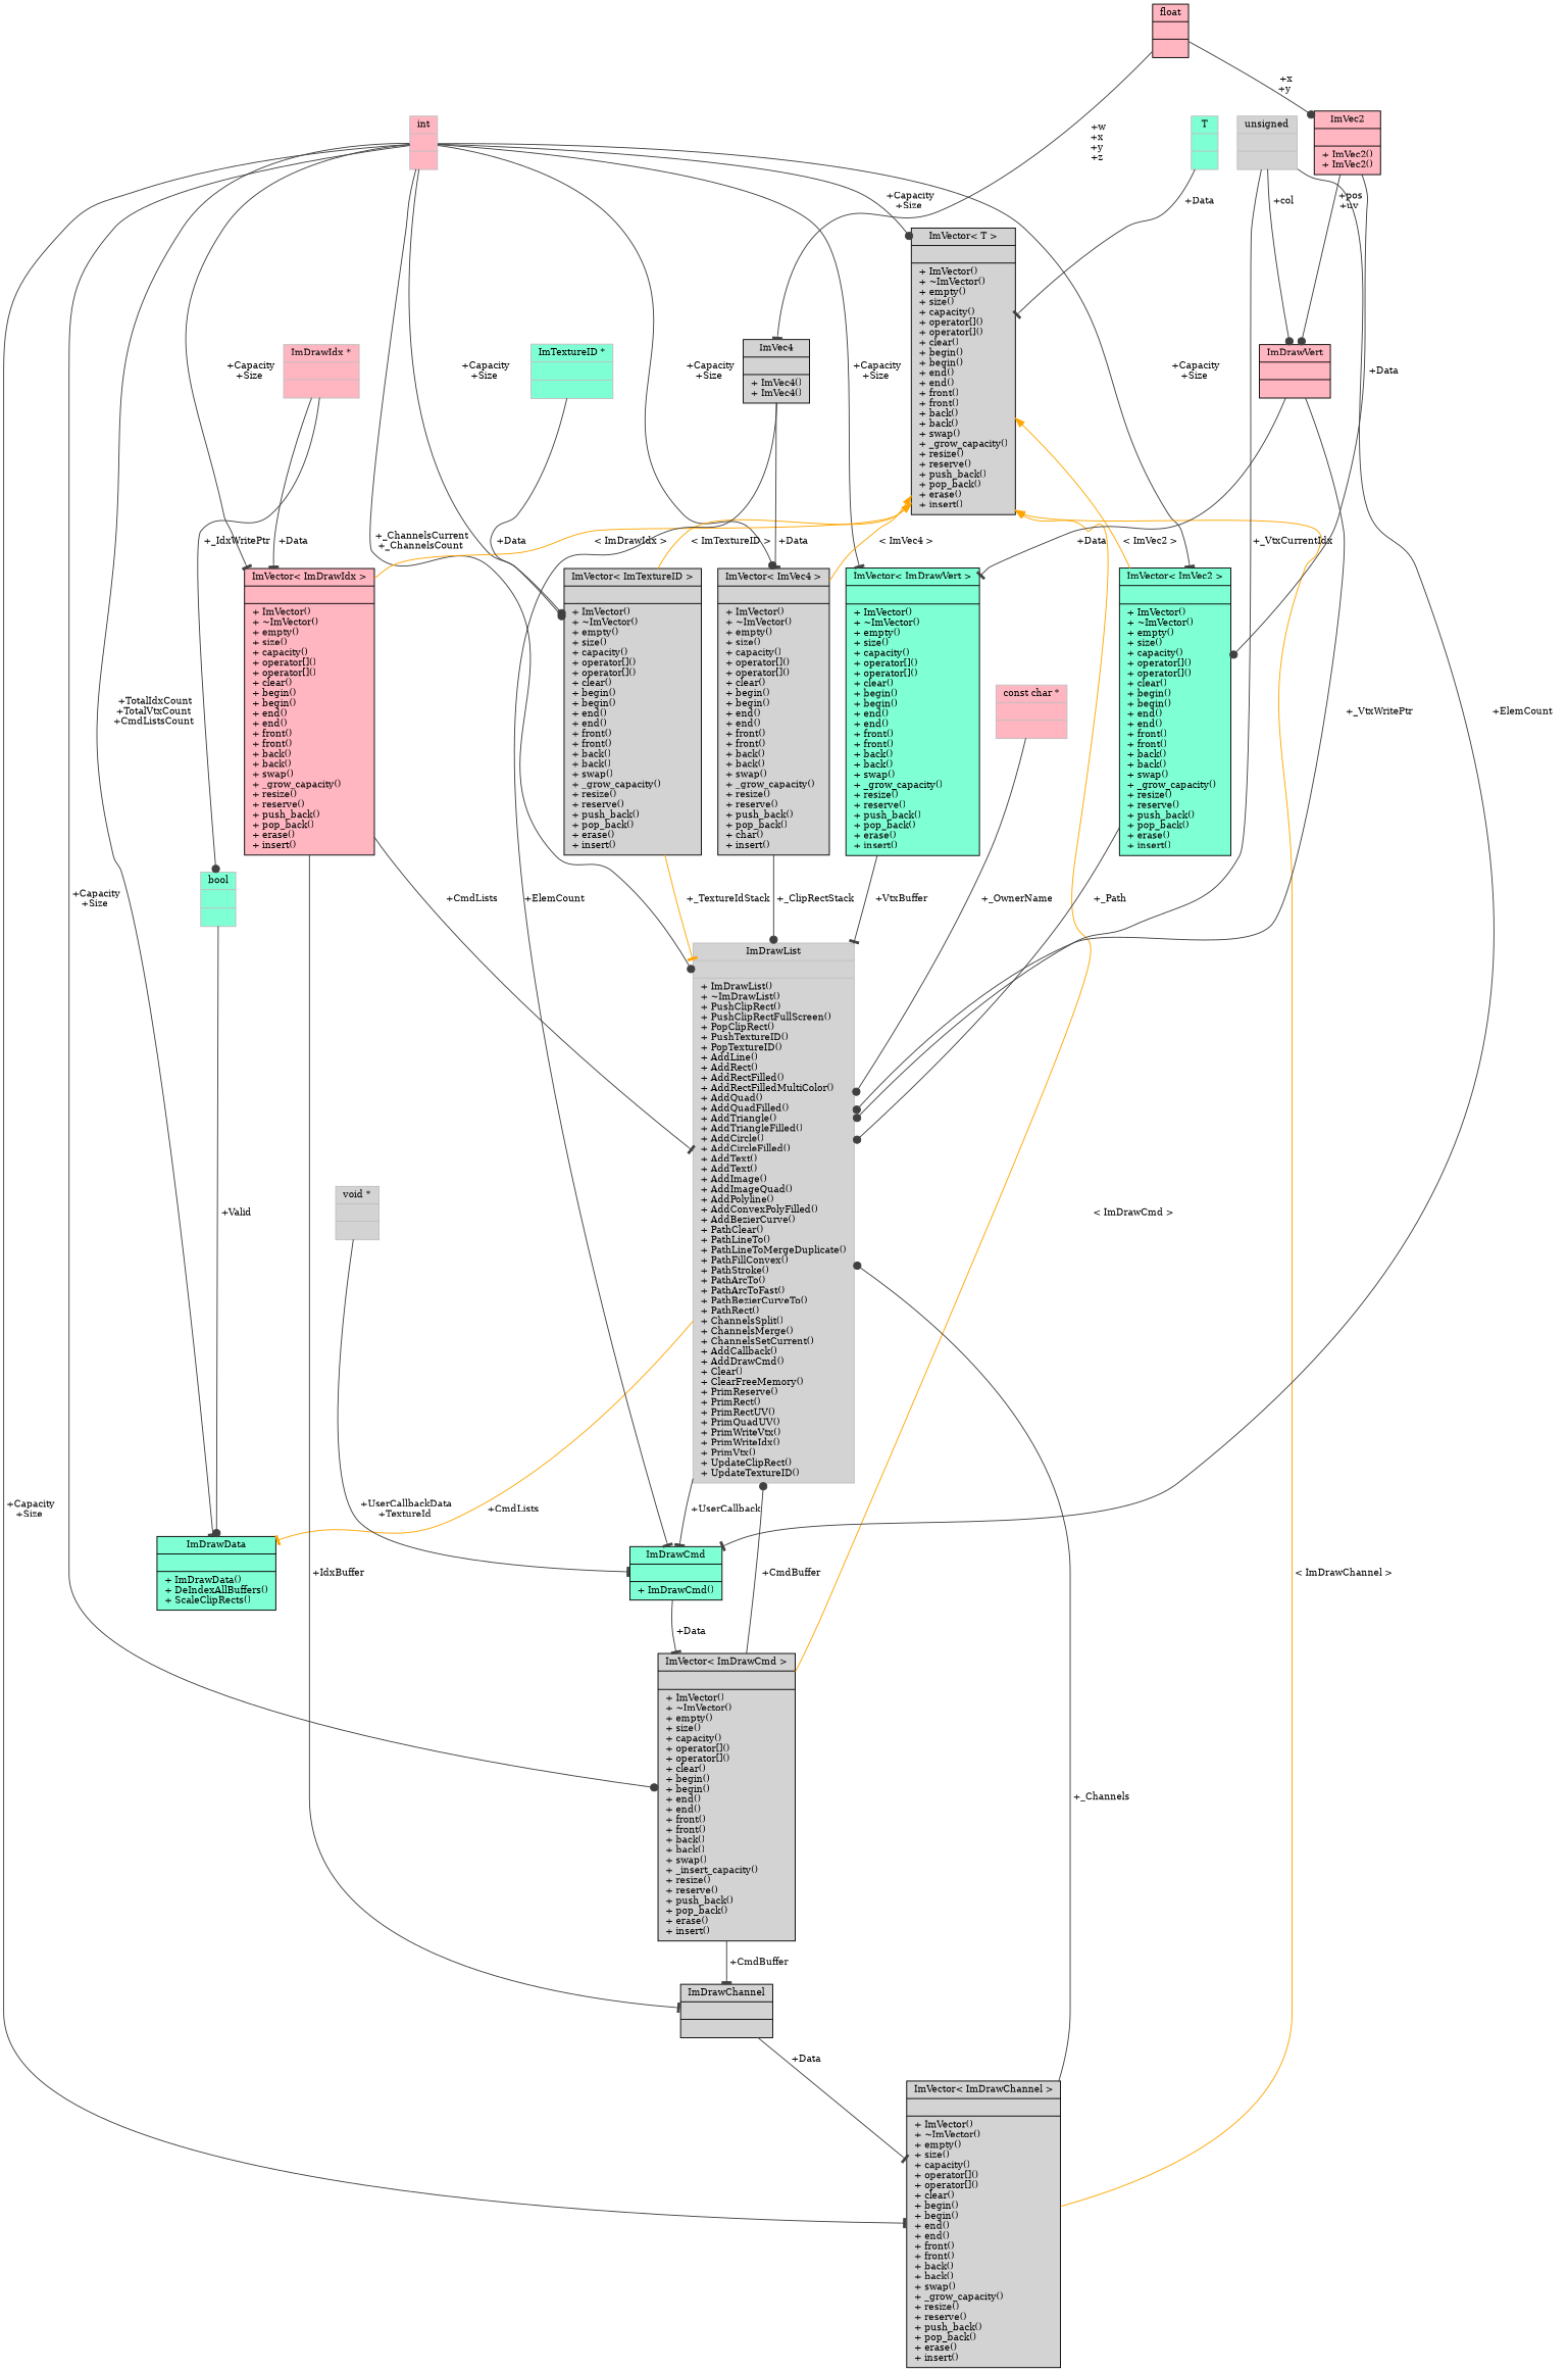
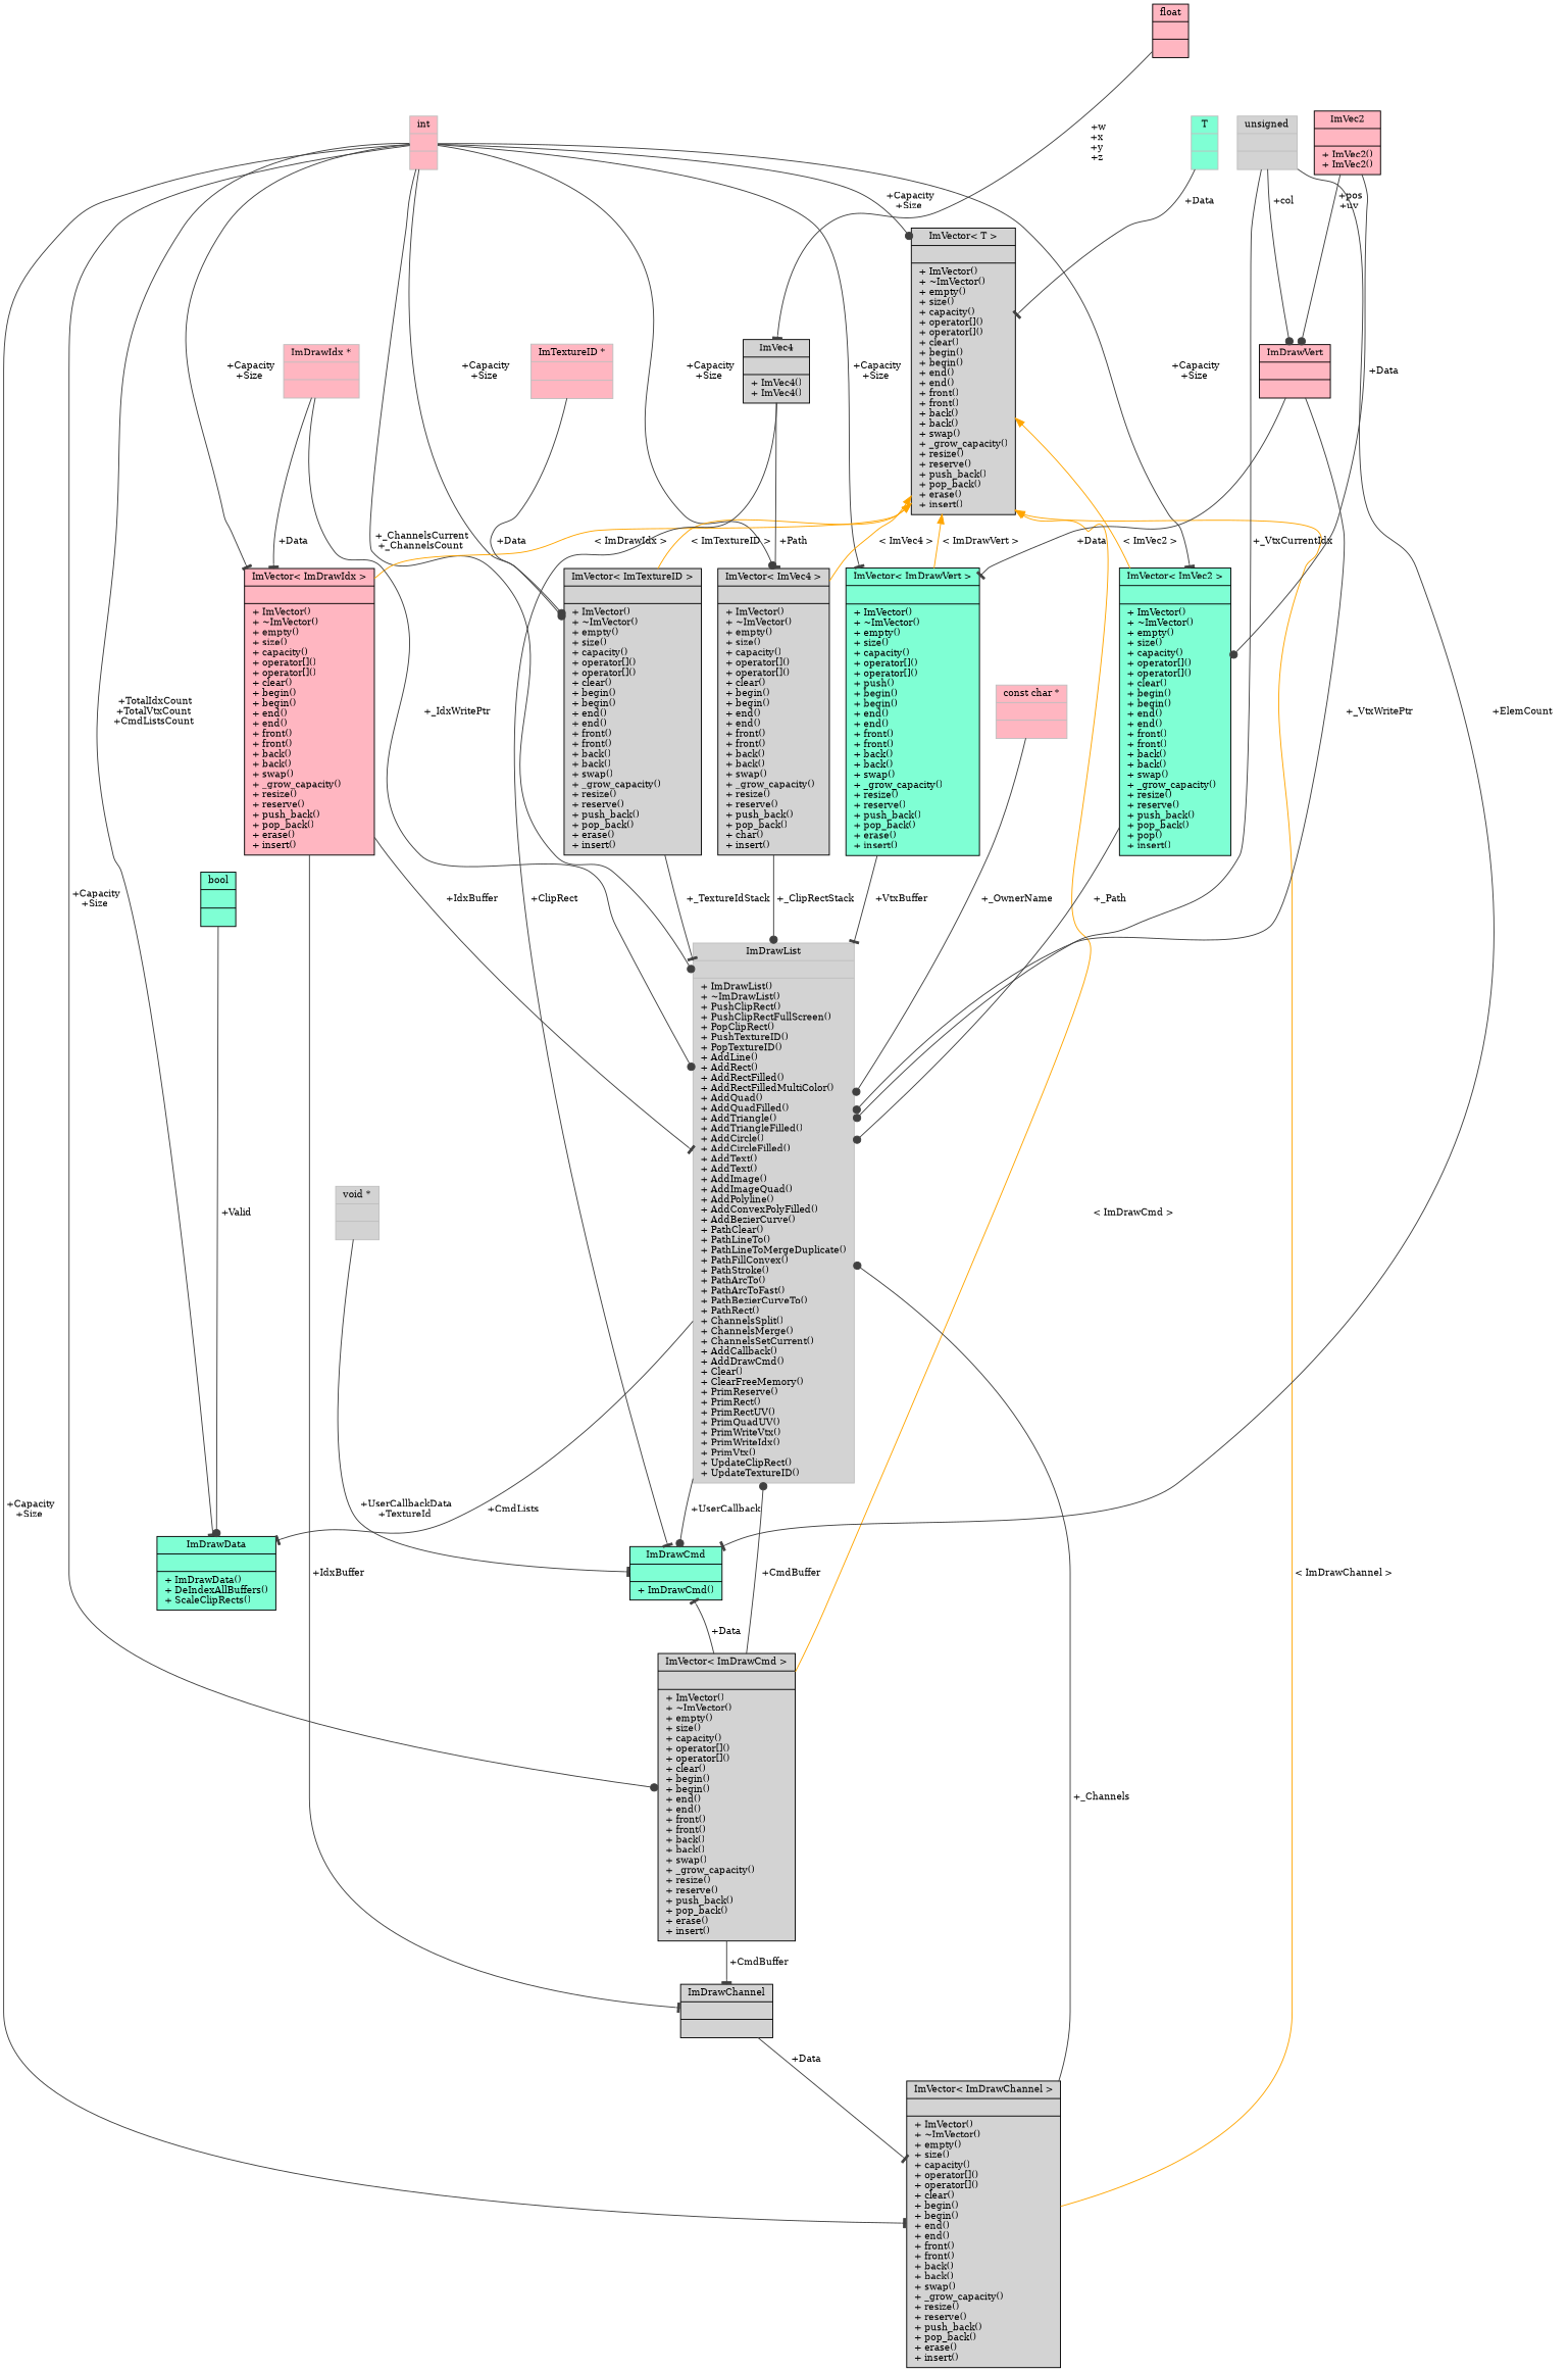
  digraph {
    fontname="DejaVu Serif"
    node [color=black fillcolor=lightgrey fontname="DejaVu Serif" fontsize=10 shape=record style=filled]
    edge [arrowhead=tee color=grey25 fontname="DejaVu Serif" fontsize=10 labelfontname=Helvetica labelfontsize=10 style=solid]
    n1 [fillcolor=aquamarine fontcolor=black height=0.2 label="{ImDrawData\n||+ ImDrawData()\l+ DeIndexAllBuffers()\l+ ScaleClipRects()\l}" width=0.4]
    n2 [color=grey75 fillcolor=lightpink height=0.2 label="{int\n||}" width=0.4]
    n3 [color=grey75 height=0.2 label="{ImDrawList\n||+ ImDrawList()\l+ ~ImDrawList()\l+ PushClipRect()\l+ PushClipRectFullScreen()\l+ PopClipRect()\l+ PushTextureID()\l+ PopTextureID()\l+ AddLine()\l+ AddRect()\l+ AddRectFilled()\l+ AddRectFilledMultiColor()\l+ AddQuad()\l+ AddQuadFilled()\l+ AddTriangle()\l+ AddTriangleFilled()\l+ AddCircle()\l+ AddCircleFilled()\l+ AddText()\l+ AddText()\l+ AddImage()\l+ AddImageQuad()\l+ AddPolyline()\l+ AddConvexPolyFilled()\l+ AddBezierCurve()\l+ PathClear()\l+ PathLineTo()\l+ PathLineToMergeDuplicate()\l+ PathFillConvex()\l+ PathStroke()\l+ PathArcTo()\l+ PathArcToFast()\l+ PathBezierCurveTo()\l+ PathRect()\l+ ChannelsSplit()\l+ ChannelsMerge()\l+ ChannelsSetCurrent()\l+ AddCallback()\l+ AddDrawCmd()\l+ Clear()\l+ ClearFreeMemory()\l+ PrimReserve()\l+ PrimRect()\l+ PrimRectUV()\l+ PrimQuadUV()\l+ PrimWriteVtx()\l+ PrimWriteIdx()\l+ PrimVtx()\l+ UpdateClipRect()\l+ UpdateTextureID()\l}" width=0.4]
    n4 [height=0.2 label="{ImVector\< ImVec4 \>\n||+ ImVector()\l+ ~ImVector()\l+ empty()\l+ size()\l+ capacity()\l+ operator[]()\l+ operator[]()\l+ clear()\l+ begin()\l+ begin()\l+ end()\l+ end()\l+ front()\l+ front()\l+ back()\l+ back()\l+ swap()\l+ _grow_capacity()\l+ resize()\l+ reserve()\l+ push_back()\l+ pop_back()\l+ char()\l+ insert()\l}" width=0.4]
    n5 [height=0.2 label="{ImVector\< T \>\n||+ ImVector()\l+ ~ImVector()\l+ empty()\l+ size()\l+ capacity()\l+ operator[]()\l+ operator[]()\l+ clear()\l+ begin()\l+ begin()\l+ end()\l+ end()\l+ front()\l+ front()\l+ back()\l+ back()\l+ swap()\l+ _grow_capacity()\l+ resize()\l+ reserve()\l+ push_back()\l+ pop_back()\l+ erase()\l+ insert()\l}" width=0.4]
-   n6 [fillcolor=aquamarine height=0.2 label="{ImVector\< ImDrawVert \>\n||+ ImVector()\l+ ~ImVector()\l+ empty()\l+ size()\l+ capacity()\l+ operator[]()\l+ operator[]()\l+ clear()\l+ begin()\l+ begin()\l+ end()\l+ end()\l+ front()\l+ front()\l+ back()\l+ back()\l+ swap()\l+ _grow_capacity()\l+ resize()\l+ reserve()\l+ push_back()\l+ pop_back()\l+ erase()\l+ insert()\l}" width=0.4]
+   n6 [fillcolor=aquamarine height=0.2 label="{ImVector\< ImDrawVert \>\n||+ ImVector()\l+ ~ImVector()\l+ empty()\l+ size()\l+ capacity()\l+ operator[]()\l+ operator[]()\l+ push()\l+ begin()\l+ begin()\l+ end()\l+ end()\l+ front()\l+ front()\l+ back()\l+ back()\l+ swap()\l+ _grow_capacity()\l+ resize()\l+ reserve()\l+ push_back()\l+ pop_back()\l+ erase()\l+ insert()\l}" width=0.4]
    n7 [height=0.2 label="{ImVector\< ImDrawChannel \>\n||+ ImVector()\l+ ~ImVector()\l+ empty()\l+ size()\l+ capacity()\l+ operator[]()\l+ operator[]()\l+ clear()\l+ begin()\l+ begin()\l+ end()\l+ end()\l+ front()\l+ front()\l+ back()\l+ back()\l+ swap()\l+ _grow_capacity()\l+ resize()\l+ reserve()\l+ push_back()\l+ pop_back()\l+ erase()\l+ insert()\l}" width=0.4]
-   n8 [height=0.2 label="{ImVector\< ImDrawCmd \>\n||+ ImVector()\l+ ~ImVector()\l+ empty()\l+ size()\l+ capacity()\l+ operator[]()\l+ operator[]()\l+ clear()\l+ begin()\l+ begin()\l+ end()\l+ end()\l+ front()\l+ front()\l+ back()\l+ back()\l+ swap()\l+ _insert_capacity()\l+ resize()\l+ reserve()\l+ push_back()\l+ pop_back()\l+ erase()\l+ insert()\l}" width=0.4]
+   n8 [height=0.2 label="{ImVector\< ImDrawCmd \>\n||+ ImVector()\l+ ~ImVector()\l+ empty()\l+ size()\l+ capacity()\l+ operator[]()\l+ operator[]()\l+ clear()\l+ begin()\l+ begin()\l+ end()\l+ end()\l+ front()\l+ front()\l+ back()\l+ back()\l+ swap()\l+ _grow_capacity()\l+ resize()\l+ reserve()\l+ push_back()\l+ pop_back()\l+ erase()\l+ insert()\l}" width=0.4]
    n9 [fillcolor=lightpink height=0.2 label="{ImVector\< ImDrawIdx \>\n||+ ImVector()\l+ ~ImVector()\l+ empty()\l+ size()\l+ capacity()\l+ operator[]()\l+ operator[]()\l+ clear()\l+ begin()\l+ begin()\l+ end()\l+ end()\l+ front()\l+ front()\l+ back()\l+ back()\l+ swap()\l+ _grow_capacity()\l+ resize()\l+ reserve()\l+ push_back()\l+ pop_back()\l+ erase()\l+ insert()\l}" width=0.4]
-   n10 [fillcolor=aquamarine height=0.2 label="{ImVector\< ImVec2 \>\n||+ ImVector()\l+ ~ImVector()\l+ empty()\l+ size()\l+ capacity()\l+ operator[]()\l+ operator[]()\l+ clear()\l+ begin()\l+ begin()\l+ end()\l+ end()\l+ front()\l+ front()\l+ back()\l+ back()\l+ swap()\l+ _grow_capacity()\l+ resize()\l+ reserve()\l+ push_back()\l+ pop_back()\l+ erase()\l+ insert()\l}" width=0.4]
+   n10 [fillcolor=aquamarine height=0.2 label="{ImVector\< ImVec2 \>\n||+ ImVector()\l+ ~ImVector()\l+ empty()\l+ size()\l+ capacity()\l+ operator[]()\l+ operator[]()\l+ clear()\l+ begin()\l+ begin()\l+ end()\l+ end()\l+ front()\l+ front()\l+ back()\l+ back()\l+ swap()\l+ _grow_capacity()\l+ resize()\l+ reserve()\l+ push_back()\l+ pop_back()\l+ pop()\l+ insert()\l}" width=0.4]
    n11 [height=0.2 label="{ImVector\< ImTextureID \>\n||+ ImVector()\l+ ~ImVector()\l+ empty()\l+ size()\l+ capacity()\l+ operator[]()\l+ operator[]()\l+ clear()\l+ begin()\l+ begin()\l+ end()\l+ end()\l+ front()\l+ front()\l+ back()\l+ back()\l+ swap()\l+ _grow_capacity()\l+ resize()\l+ reserve()\l+ push_back()\l+ pop_back()\l+ erase()\l+ insert()\l}" width=0.4]
    n12 [fillcolor=aquamarine height=0.2 label="{ImDrawCmd\n||+ ImDrawCmd()\l}" width=0.4]
    n13 [height=0.2 label="{ImDrawChannel\n||}" width=0.4]
-   n14 [color=grey75 fillcolor=aquamarine height=0.2 label="{bool\n||}" width=0.4]
+   n14 [fillcolor=aquamarine height=0.2 label="{bool\n||}" width=0.4]
    n15 [height=0.2 label="{ImVec4\n||+ ImVec4()\l+ ImVec4()\l}" width=0.4]
    n16 [fillcolor=lightpink height=0.2 label="{float\n||}" width=0.4]
    n17 [fillcolor=lightpink height=0.2 label="{ImVec2\n||+ ImVec2()\l+ ImVec2()\l}" width=0.4]
    n18 [fillcolor=lightpink height=0.2 label="{ImDrawVert\n||}" width=0.4]
    n19 [color=grey75 fillcolor=aquamarine height=0.2 label="{T\n||}" width=0.4]
    n20 [color=grey75 fillcolor=lightpink height=0.2 label="{ImDrawIdx *\n||}" width=0.4]
    n21 [color=grey75 height=0.2 label="{unsigned\n||}" width=0.4]
    n22 [color=grey75 height=0.2 label="{void *\n||}" width=0.4]
    n23 [color=grey75 fillcolor=lightpink height=0.2 label="{const char *\n||}" width=0.4]
-   n24 [color=grey75 fillcolor=aquamarine height=0.2 label="{ImTextureID *\n||}" width=0.4]
+   n24 [color=grey75 fillcolor=lightpink height=0.2 label="{ImTextureID *\n||}" width=0.4]
    n2 -> n1 [label=" +TotalIdxCount\n+TotalVtxCount\n+CmdListsCount"]
    n2 -> n3 [arrowhead=dot label=" +_ChannelsCurrent\n+_ChannelsCount"]
    n2 -> n4 [arrowhead=dot label=" +Capacity\n+Size"]
    n2 -> n5 [arrowhead=dot label=" +Capacity\n+Size"]
    n2 -> n6 [label=" +Capacity\n+Size"]
    n2 -> n7 [label=" +Capacity\n+Size"]
    n2 -> n8 [arrowhead=dot label=" +Capacity\n+Size"]
    n2 -> n9 [label=" +Capacity\n+Size"]
    n2 -> n10 [label=" +Capacity\n+Size"]
    n2 -> n11 [arrowhead=dot label=" +Capacity\n+Size"]
-   n3 -> n1 [color=orange label=" +CmdLists"]
-   n3 -> n12 [label=" +UserCallback"]
+   n3 -> n1 [label=" +CmdLists"]
+   n3 -> n12 [arrowhead=dot label=" +UserCallback"]
    n4 -> n3 [arrowhead=dot label=" +_ClipRectStack"]
    n5 -> n4 [color=orange dir=back label=" \< ImVec4 \>" arrowhead=""]
+   n5 -> n6 [color=orange dir=back label=" \< ImDrawVert \>" arrowhead=""]
    n5 -> n7 [color=orange dir=back label=" \< ImDrawChannel \>" arrowhead=""]
    n5 -> n8 [color=orange dir=back label=" \< ImDrawCmd \>" arrowhead=""]
    n5 -> n9 [color=orange dir=back label=" \< ImDrawIdx \>" arrowhead=""]
    n5 -> n10 [color=orange dir=back label=" \< ImVec2 \>" arrowhead=""]
    n5 -> n11 [color=orange dir=back label=" \< ImTextureID \>" arrowhead=""]
    n6 -> n3 [label=" +VtxBuffer"]
    n7 -> n3 [arrowhead=dot label=" +_Channels"]
    n8 -> n3 [arrowhead=dot label=" +CmdBuffer"]
    n8 -> n13 [label=" +CmdBuffer"]
-   n9 -> n3 [label=" +CmdLists"]
+   n9 -> n3 [label=" +IdxBuffer"]
    n9 -> n13 [label=" +IdxBuffer"]
    n10 -> n3 [arrowhead=dot label=" +_Path"]
-   n11 -> n3 [color=orange label=" +_TextureIdStack"]
-   n12 -> n8 [label=" +Data"]
+   n11 -> n3 [label=" +_TextureIdStack"]
+   n8 -> n12 [label=" +Data"]
    n13 -> n7 [label=" +Data"]
    n14 -> n1 [arrowhead=dot label=" +Valid"]
-   n15 -> n4 [label=" +Data"]
-   n15 -> n12 [label=" +ElemCount"]
+   n15 -> n4 [label=" +Path"]
+   n15 -> n12 [label=" +ClipRect"]
    n16 -> n15 [label=" +w\n+x\n+y\n+z"]
-   n16 -> n17 [arrowhead=dot label=" +x\n+y"]
    n17 -> n10 [arrowhead=dot label=" +Data"]
    n17 -> n18 [arrowhead=dot label=" +pos\n+uv"]
    n18 -> n3 [arrowhead=dot label=" +_VtxWritePtr"]
    n18 -> n6 [label=" +Data"]
    n19 -> n5 [label=" +Data"]
-   n20 -> n14 [arrowhead=dot label=" +_IdxWritePtr"]
+   n20 -> n3 [arrowhead=dot label=" +_IdxWritePtr"]
    n20 -> n9 [label=" +Data"]
    n21 -> n3 [arrowhead=dot label=" +_VtxCurrentIdx"]
    n21 -> n12 [label=" +ElemCount"]
    n21 -> n18 [arrowhead=dot label=" +col"]
    n22 -> n12 [label=" +UserCallbackData\n+TextureId"]
    n23 -> n3 [arrowhead=dot label=" +_OwnerName"]
    n24 -> n11 [arrowhead=dot label=" +Data"]
  }
